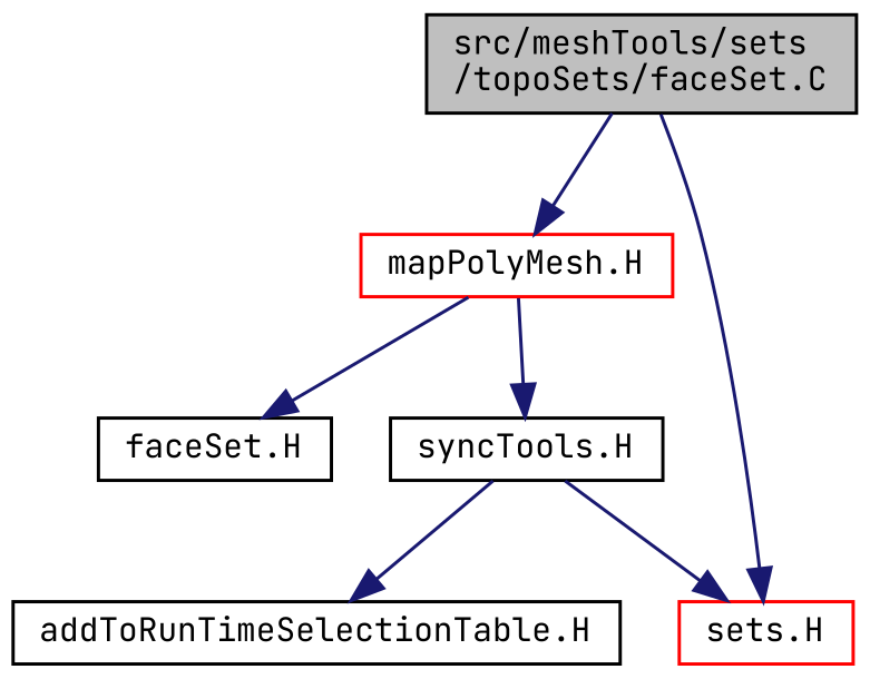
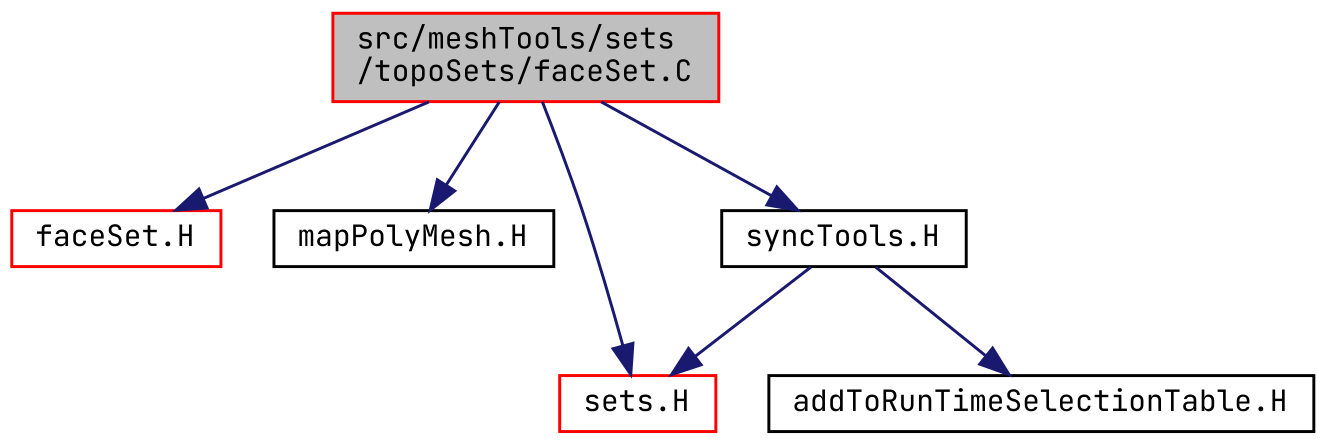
  digraph {
    fontname="JetBrains Mono"
    node [color=black fontname="JetBrains Mono" fontsize=10 shape=record]
    edge [color=midnightblue fontname="JetBrains Mono" fontsize=10 labelfontname=Helvetica labelfontsize=10 style=solid]
-   n1 [fillcolor=grey75 fontcolor=black height=0.2 label="src/meshTools/sets\l/topoSets/faceSet.C" style=filled width=0.4]
-   n2 [height=0.2 label="faceSet.H" width=0.4]
-   n3 [color=red height=0.2 label="mapPolyMesh.H" width=0.4]
+   n1 [color=red fillcolor=grey75 fontcolor=black height=0.2 label="src/meshTools/sets\l/topoSets/faceSet.C" style=filled width=0.4]
+   n2 [color=red height=0.2 label="faceSet.H" width=0.4]
+   n3 [height=0.2 label="mapPolyMesh.H" width=0.4]
    n4 [color=red height=0.2 label="sets.H" width=0.4]
    n5 [height=0.2 label="syncTools.H" width=0.4]
    n6 [height=0.2 label="addToRunTimeSelectionTable.H" width=0.4]
-   n3 -> n2
+   n1 -> n2
    n1 -> n3
    n1 -> n4
-   n3 -> n5
+   n1 -> n5
    n5 -> n4
    n5 -> n6
  }
